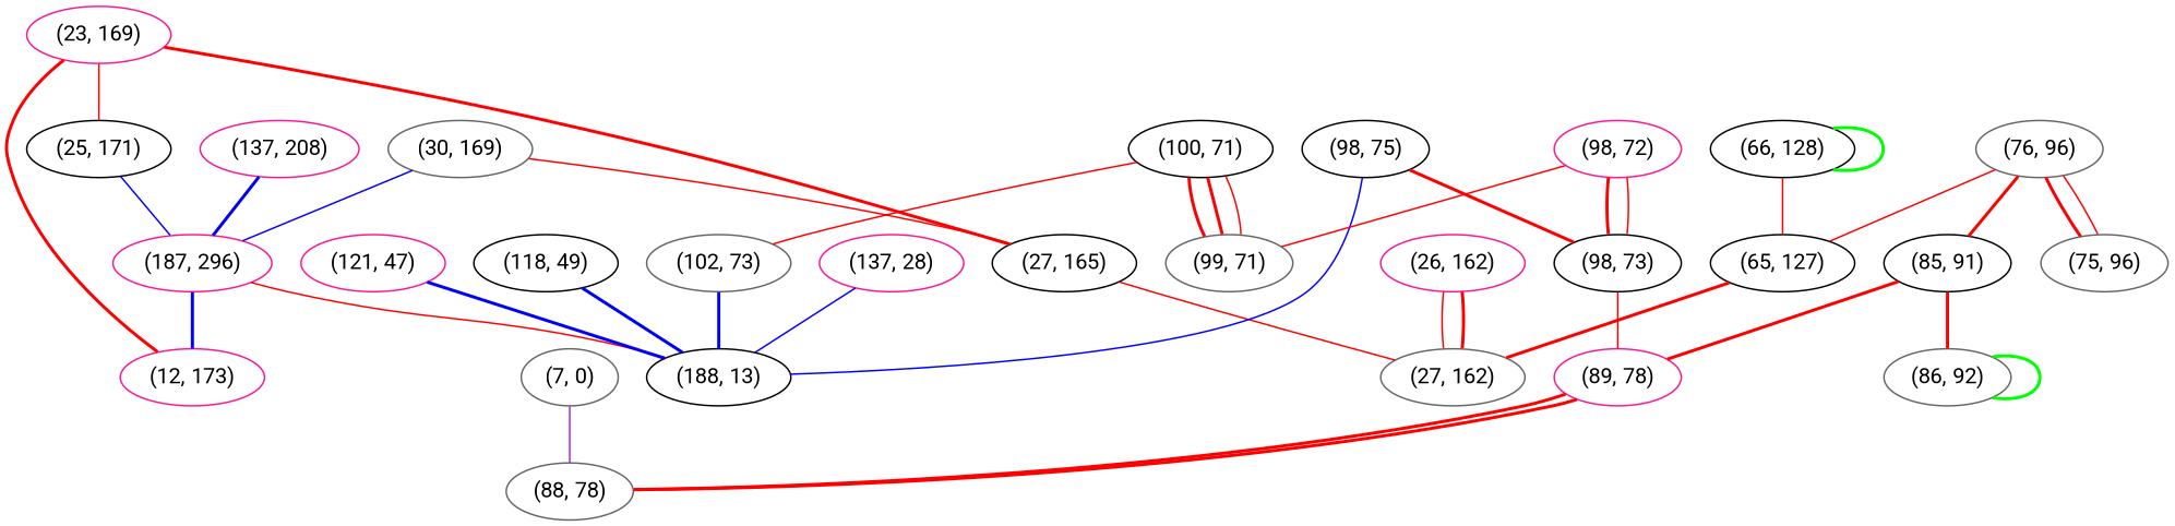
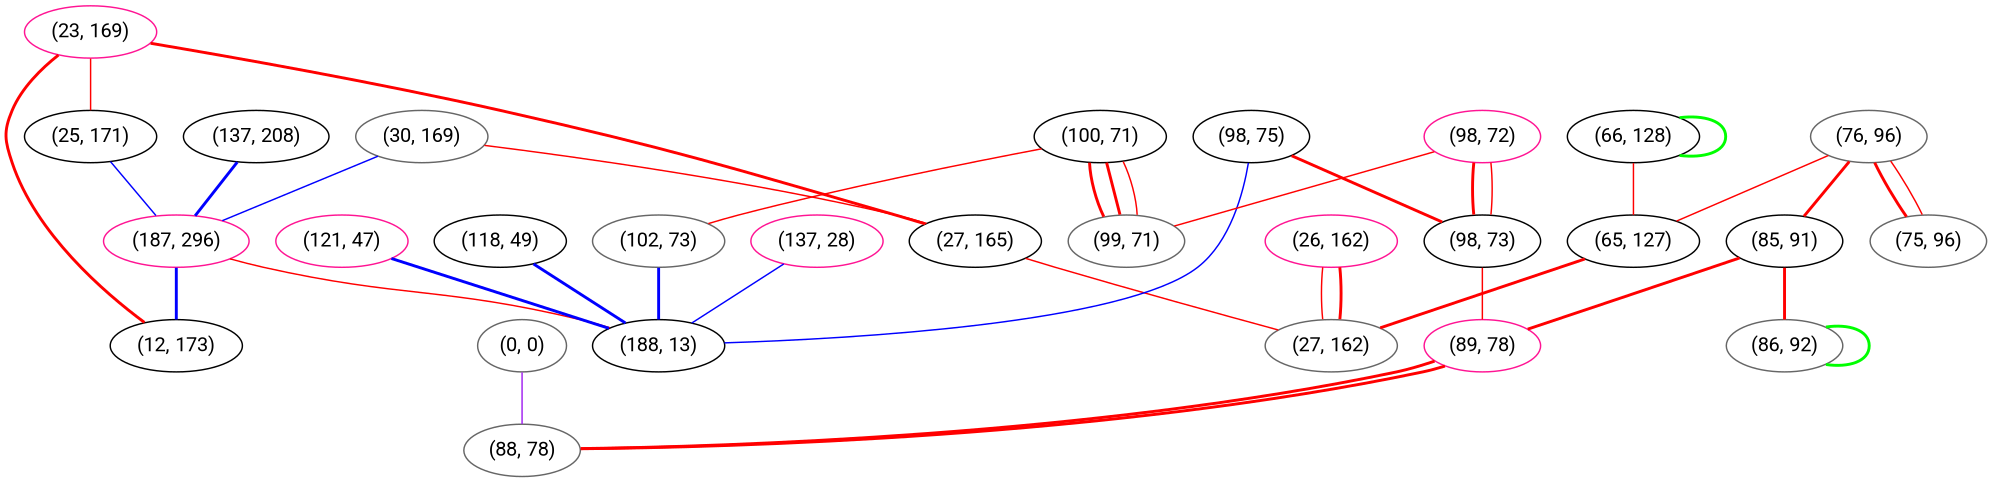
  graph {
    fontname=Roboto
    node [color=black fontname=Roboto]
    edge [color=red fontname=Roboto style=bold weight=1]
    "(76, 96)" [color=gray40]
    "(85, 91)"
    "(65, 127)"
    "(75, 96)" [color=gray40]
    "(89, 78)" [color=deeppink]
    "(86, 92)" [color=gray40]
    "(27, 162)" [color=gray40]
    "(30, 169)" [color=gray40]
    "(27, 165)"
    "(187, 296)" [color=deeppink]
    "(188, 13)"
-   "(12, 173)" [color=deeppink]
+   "(12, 173)"
    "(98, 75)"
    "(98, 73)"
    "(23, 169)" [color=deeppink]
    "(25, 171)"
-   "(137, 208)" [color=deeppink]
+   "(137, 208)"
    "(99, 71)" [color=gray40]
    "(100, 71)"
    "(102, 73)" [color=gray40]
    "(88, 78)" [color=gray40]
    "(98, 72)" [color=deeppink]
    "(137, 28)" [color=deeppink]
    "(66, 128)"
    "(121, 47)" [color=deeppink]
    "(118, 49)"
-   "(0, 0)" [color=gray40 label="(7, 0)"]
+   "(0, 0)" [color=gray40]
    "(26, 162)" [color=deeppink]
    "(76, 96)" -- "(85, 91)"
    "(76, 96)" -- "(65, 127)" [style=solid]
    "(76, 96)" -- "(75, 96)"
    "(76, 96)" -- "(75, 96)" [style=solid]
    "(85, 91)" -- "(89, 78)"
    "(85, 91)" -- "(86, 92)"
    "(65, 127)" -- "(27, 162)"
    "(89, 78)" -- "(88, 78)"
    "(89, 78)" -- "(88, 78)"
    "(86, 92)" -- "(86, 92)" [color=green weight=2]
    "(30, 169)" -- "(27, 165)" [style=solid]
    "(30, 169)" -- "(187, 296)" [color=blue style=solid weight=3]
    "(27, 165)" -- "(27, 162)" [style=solid]
    "(187, 296)" -- "(188, 13)" [style=solid]
    "(187, 296)" -- "(12, 173)" [color=blue weight=3]
    "(98, 75)" -- "(188, 13)" [color=blue style=solid weight=3]
    "(98, 75)" -- "(98, 73)"
    "(98, 73)" -- "(89, 78)" [style=solid]
    "(23, 169)" -- "(27, 165)"
    "(23, 169)" -- "(12, 173)"
    "(23, 169)" -- "(25, 171)" [style=solid]
    "(25, 171)" -- "(187, 296)" [color=blue style=solid weight=3]
    "(137, 208)" -- "(187, 296)" [color=blue weight=3]
    "(100, 71)" -- "(99, 71)"
    "(100, 71)" -- "(99, 71)"
    "(100, 71)" -- "(99, 71)" [style=solid]
    "(100, 71)" -- "(102, 73)" [style=solid]
    "(102, 73)" -- "(188, 13)" [color=blue weight=3]
    "(98, 72)" -- "(98, 73)"
    "(98, 72)" -- "(98, 73)" [style=solid]
    "(98, 72)" -- "(99, 71)" [style=solid]
    "(137, 28)" -- "(188, 13)" [color=blue style=solid weight=3]
    "(66, 128)" -- "(65, 127)" [style=solid]
    "(66, 128)" -- "(66, 128)" [color=green weight=2]
    "(121, 47)" -- "(188, 13)" [color=blue weight=3]
    "(118, 49)" -- "(188, 13)" [color=blue weight=3]
    "(0, 0)" -- "(88, 78)" [color=purple style=solid weight=4]
    "(26, 162)" -- "(27, 162)" [style=solid]
    "(26, 162)" -- "(27, 162)"
  }
